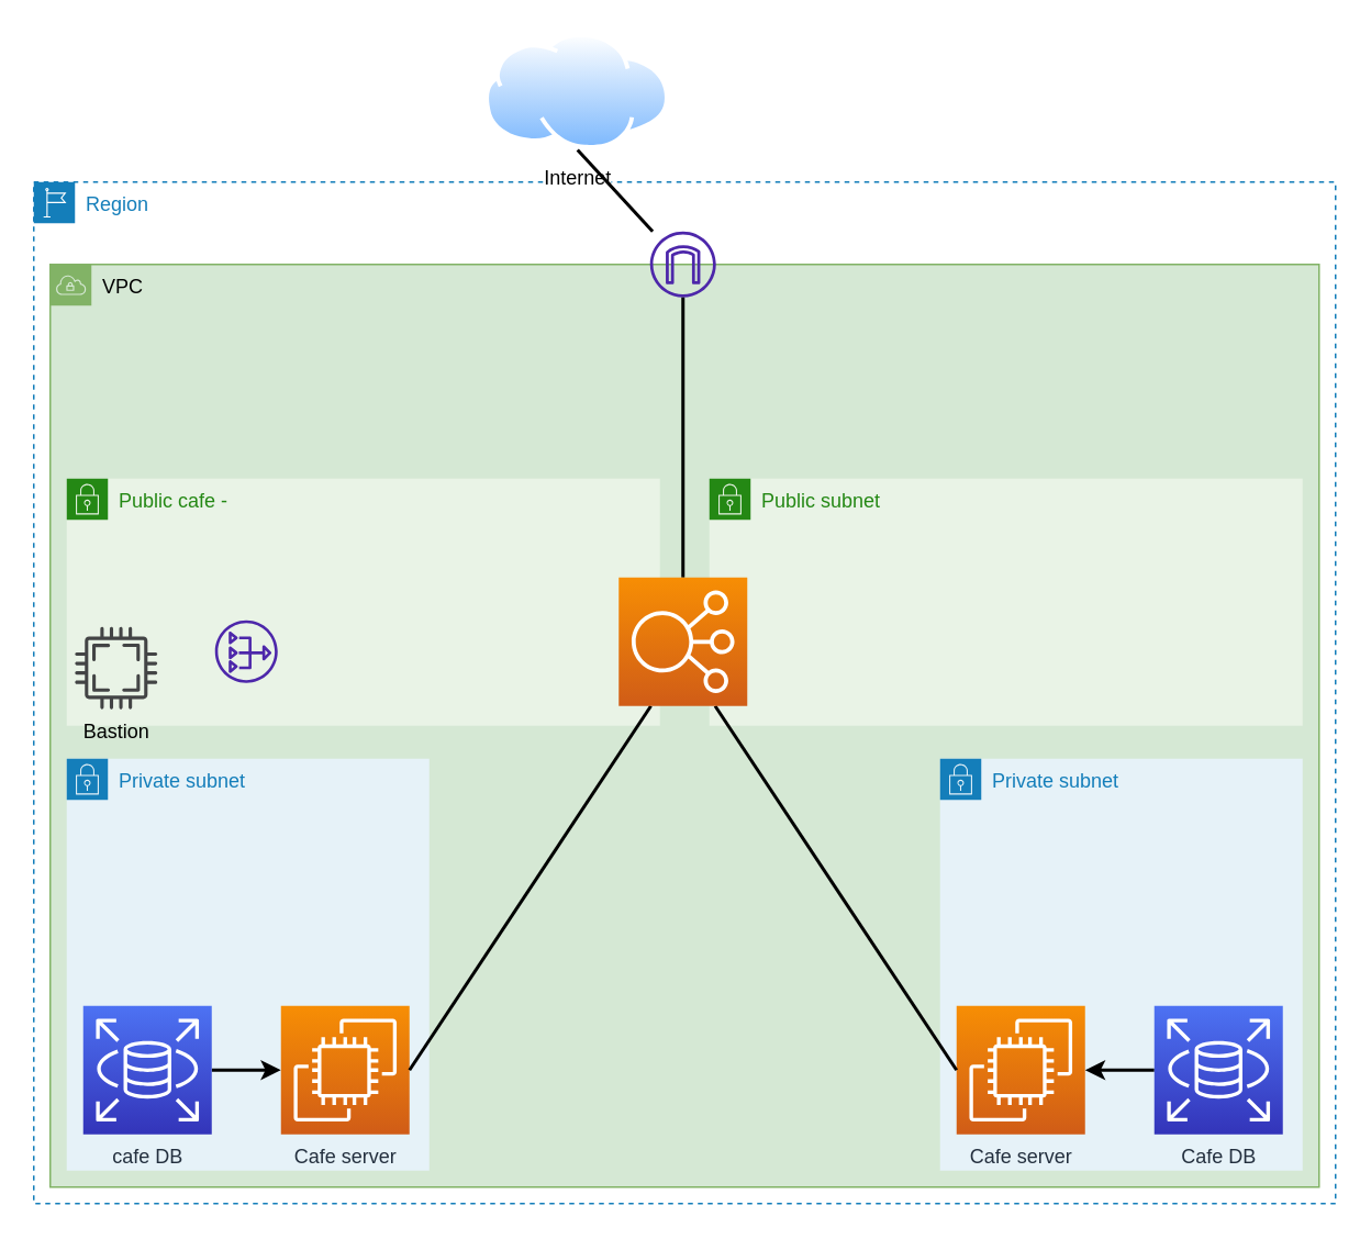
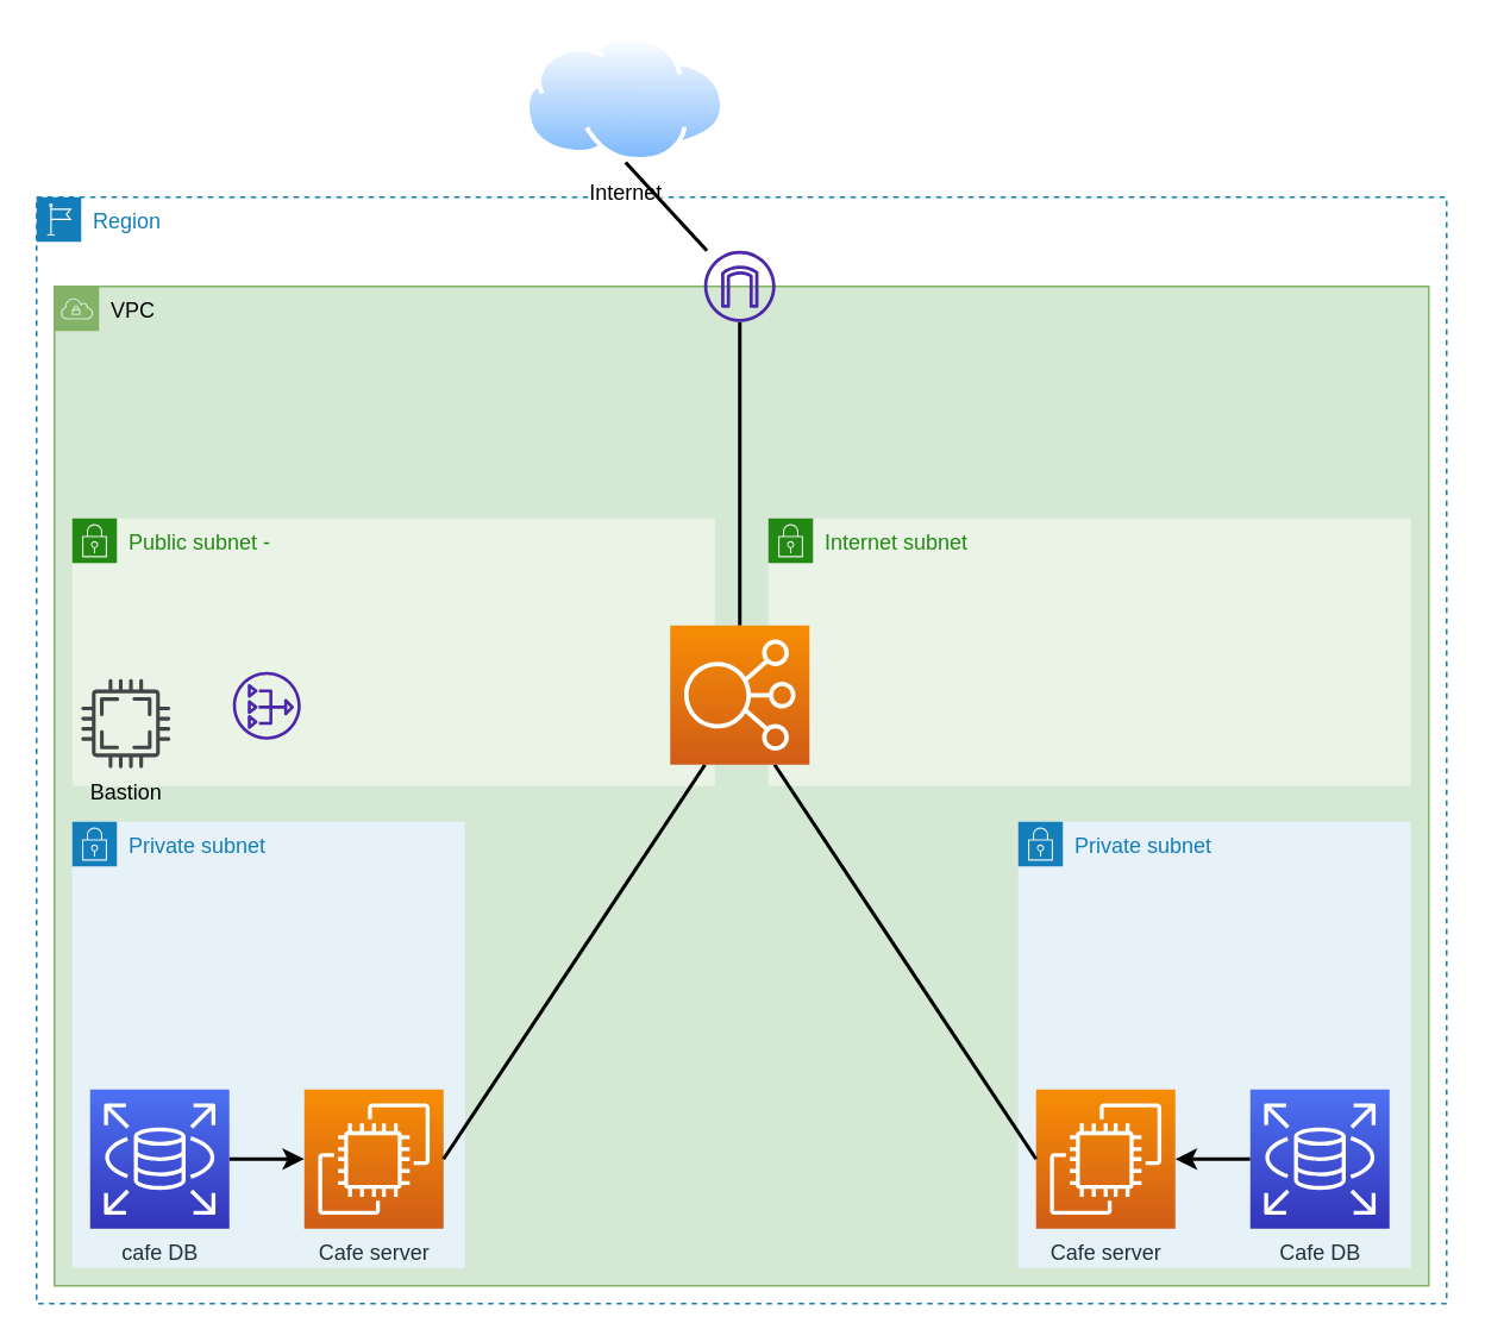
  <mxCell id="0" />
  <mxCell id="1" parent="0" />
  <mxCell id="2" value="Region" style="points=[[0,0],[0.25,0],[0.5,0],[0.75,0],[1,0],[1,0.25],[1,0.5],[1,0.75],[1,1],[0.75,1],[0.5,1],[0.25,1],[0,1],[0,0.75],[0,0.5],[0,0.25]];outlineConnect=0;gradientColor=none;html=1;whiteSpace=wrap;fontSize=12;fontStyle=0;container=1;pointerEvents=0;collapsible=0;recursiveResize=0;shape=mxgraph.aws4.group;grIcon=mxgraph.aws4.group_region;strokeColor=#147EBA;fillColor=none;verticalAlign=top;align=left;spacingLeft=30;fontColor=#147EBA;dashed=1;" parent="1" vertex="1"><mxGeometry x="20" y="110" width="790" height="620" as="geometry" /></mxCell>
  <mxCell id="3" value="VPC" style="points=[[0,0],[0.25,0],[0.5,0],[0.75,0],[1,0],[1,0.25],[1,0.5],[1,0.75],[1,1],[0.75,1],[0.5,1],[0.25,1],[0,1],[0,0.75],[0,0.5],[0,0.25]];outlineConnect=0;html=1;whiteSpace=wrap;fontSize=12;fontStyle=0;container=1;pointerEvents=0;collapsible=0;recursiveResize=0;shape=mxgraph.aws4.group;grIcon=mxgraph.aws4.group_vpc;strokeColor=#82b366;fillColor=#d5e8d4;verticalAlign=top;align=left;spacingLeft=30;dashed=0;" parent="2" vertex="1"><mxGeometry x="10" y="50" width="770" height="560" as="geometry" /></mxCell>
- <mxCell id="4" value="Public cafe - " style="points=[[0,0],[0.25,0],[0.5,0],[0.75,0],[1,0],[1,0.25],[1,0.5],[1,0.75],[1,1],[0.75,1],[0.5,1],[0.25,1],[0,1],[0,0.75],[0,0.5],[0,0.25]];outlineConnect=0;gradientColor=none;html=1;whiteSpace=wrap;fontSize=12;fontStyle=0;container=1;pointerEvents=0;collapsible=0;recursiveResize=0;shape=mxgraph.aws4.group;grIcon=mxgraph.aws4.group_security_group;grStroke=0;strokeColor=#248814;fillColor=#E9F3E6;verticalAlign=top;align=left;spacingLeft=30;fontColor=#248814;dashed=0;" parent="3" vertex="1"><mxGeometry x="10" y="130" width="360" height="150" as="geometry" /></mxCell>
+ <mxCell id="4" value="Public subnet - " style="points=[[0,0],[0.25,0],[0.5,0],[0.75,0],[1,0],[1,0.25],[1,0.5],[1,0.75],[1,1],[0.75,1],[0.5,1],[0.25,1],[0,1],[0,0.75],[0,0.5],[0,0.25]];outlineConnect=0;gradientColor=none;html=1;whiteSpace=wrap;fontSize=12;fontStyle=0;container=1;pointerEvents=0;collapsible=0;recursiveResize=0;shape=mxgraph.aws4.group;grIcon=mxgraph.aws4.group_security_group;grStroke=0;strokeColor=#248814;fillColor=#E9F3E6;verticalAlign=top;align=left;spacingLeft=30;fontColor=#248814;dashed=0;" parent="3" vertex="1"><mxGeometry x="10" y="130" width="360" height="150" as="geometry" /></mxCell>
  <mxCell id="5" value="Bastion" style="sketch=0;pointerEvents=1;shadow=0;dashed=0;html=1;strokeColor=none;fillColor=#434445;aspect=fixed;labelPosition=center;verticalLabelPosition=bottom;verticalAlign=top;align=center;outlineConnect=0;shape=mxgraph.vvd.cpu;" vertex="1" parent="4"><mxGeometry x="5" y="90" width="50" height="50" as="geometry" /></mxCell>
  <mxCell id="6" value="" style="sketch=0;outlineConnect=0;fontColor=#232F3E;gradientColor=none;fillColor=#4D27AA;strokeColor=none;dashed=0;verticalLabelPosition=bottom;verticalAlign=top;align=center;html=1;fontSize=12;fontStyle=0;aspect=fixed;pointerEvents=1;shape=mxgraph.aws4.nat_gateway;" vertex="1" parent="4"><mxGeometry x="90" y="86" width="38" height="38" as="geometry" /></mxCell>
  <mxCell id="7" value="Private subnet" style="points=[[0,0],[0.25,0],[0.5,0],[0.75,0],[1,0],[1,0.25],[1,0.5],[1,0.75],[1,1],[0.75,1],[0.5,1],[0.25,1],[0,1],[0,0.75],[0,0.5],[0,0.25]];outlineConnect=0;gradientColor=none;html=1;whiteSpace=wrap;fontSize=12;fontStyle=0;container=1;pointerEvents=0;collapsible=0;recursiveResize=0;shape=mxgraph.aws4.group;grIcon=mxgraph.aws4.group_security_group;grStroke=0;strokeColor=#147EBA;fillColor=#E6F2F8;verticalAlign=top;align=left;spacingLeft=30;fontColor=#147EBA;dashed=0;" parent="3" vertex="1"><mxGeometry x="10" y="300" width="220" height="250" as="geometry" /></mxCell>
  <mxCell id="8" value="" style="edgeStyle=orthogonalEdgeStyle;rounded=0;orthogonalLoop=1;jettySize=auto;html=1;strokeWidth=2;" edge="1" parent="7" source="9" target="10"><mxGeometry relative="1" as="geometry" /></mxCell>
  <mxCell id="9" value="cafe DB" style="sketch=0;points=[[0,0,0],[0.25,0,0],[0.5,0,0],[0.75,0,0],[1,0,0],[0,1,0],[0.25,1,0],[0.5,1,0],[0.75,1,0],[1,1,0],[0,0.25,0],[0,0.5,0],[0,0.75,0],[1,0.25,0],[1,0.5,0],[1,0.75,0]];outlineConnect=0;fontColor=#232F3E;gradientColor=#4D72F3;gradientDirection=north;fillColor=#3334B9;strokeColor=#ffffff;dashed=0;verticalLabelPosition=bottom;verticalAlign=top;align=center;html=1;fontSize=12;fontStyle=0;aspect=fixed;shape=mxgraph.aws4.resourceIcon;resIcon=mxgraph.aws4.rds;" parent="7" vertex="1"><mxGeometry x="10" y="150" width="78" height="78" as="geometry" /></mxCell>
  <mxCell id="10" value="&lt;div&gt;Cafe server&lt;/div&gt;&lt;div&gt;&lt;br&gt;&lt;/div&gt;" style="sketch=0;points=[[0,0,0],[0.25,0,0],[0.5,0,0],[0.75,0,0],[1,0,0],[0,1,0],[0.25,1,0],[0.5,1,0],[0.75,1,0],[1,1,0],[0,0.25,0],[0,0.5,0],[0,0.75,0],[1,0.25,0],[1,0.5,0],[1,0.75,0]];outlineConnect=0;fontColor=#232F3E;gradientColor=#F78E04;gradientDirection=north;fillColor=#D05C17;strokeColor=#ffffff;dashed=0;verticalLabelPosition=bottom;verticalAlign=top;align=center;html=1;fontSize=12;fontStyle=0;aspect=fixed;shape=mxgraph.aws4.resourceIcon;resIcon=mxgraph.aws4.ec2;" parent="7" vertex="1"><mxGeometry x="130" y="150" width="78" height="78" as="geometry" /></mxCell>
- <mxCell id="11" value="Public subnet" style="points=[[0,0],[0.25,0],[0.5,0],[0.75,0],[1,0],[1,0.25],[1,0.5],[1,0.75],[1,1],[0.75,1],[0.5,1],[0.25,1],[0,1],[0,0.75],[0,0.5],[0,0.25]];outlineConnect=0;gradientColor=none;html=1;whiteSpace=wrap;fontSize=12;fontStyle=0;container=1;pointerEvents=0;collapsible=0;recursiveResize=0;shape=mxgraph.aws4.group;grIcon=mxgraph.aws4.group_security_group;grStroke=0;strokeColor=#248814;fillColor=#E9F3E6;verticalAlign=top;align=left;spacingLeft=30;fontColor=#248814;dashed=0;" parent="3" vertex="1"><mxGeometry x="400" y="130" width="360" height="150" as="geometry" /></mxCell>
+ <mxCell id="11" value="Internet subnet" style="points=[[0,0],[0.25,0],[0.5,0],[0.75,0],[1,0],[1,0.25],[1,0.5],[1,0.75],[1,1],[0.75,1],[0.5,1],[0.25,1],[0,1],[0,0.75],[0,0.5],[0,0.25]];outlineConnect=0;gradientColor=none;html=1;whiteSpace=wrap;fontSize=12;fontStyle=0;container=1;pointerEvents=0;collapsible=0;recursiveResize=0;shape=mxgraph.aws4.group;grIcon=mxgraph.aws4.group_security_group;grStroke=0;strokeColor=#248814;fillColor=#E9F3E6;verticalAlign=top;align=left;spacingLeft=30;fontColor=#248814;dashed=0;" parent="3" vertex="1"><mxGeometry x="400" y="130" width="360" height="150" as="geometry" /></mxCell>
  <mxCell id="12" value="Private subnet" style="points=[[0,0],[0.25,0],[0.5,0],[0.75,0],[1,0],[1,0.25],[1,0.5],[1,0.75],[1,1],[0.75,1],[0.5,1],[0.25,1],[0,1],[0,0.75],[0,0.5],[0,0.25]];outlineConnect=0;gradientColor=none;html=1;whiteSpace=wrap;fontSize=12;fontStyle=0;container=1;pointerEvents=0;collapsible=0;recursiveResize=0;shape=mxgraph.aws4.group;grIcon=mxgraph.aws4.group_security_group;grStroke=0;strokeColor=#147EBA;fillColor=#E6F2F8;verticalAlign=top;align=left;spacingLeft=30;fontColor=#147EBA;dashed=0;" parent="3" vertex="1"><mxGeometry x="540" y="300" width="220" height="250" as="geometry" /></mxCell>
  <mxCell id="13" value="" style="edgeStyle=orthogonalEdgeStyle;rounded=0;orthogonalLoop=1;jettySize=auto;html=1;strokeWidth=2;" edge="1" parent="12" source="14" target="15"><mxGeometry relative="1" as="geometry" /></mxCell>
  <mxCell id="14" value="&lt;div&gt;Cafe DB&lt;/div&gt;&lt;div&gt;&lt;br&gt;&lt;/div&gt;" style="sketch=0;points=[[0,0,0],[0.25,0,0],[0.5,0,0],[0.75,0,0],[1,0,0],[0,1,0],[0.25,1,0],[0.5,1,0],[0.75,1,0],[1,1,0],[0,0.25,0],[0,0.5,0],[0,0.75,0],[1,0.25,0],[1,0.5,0],[1,0.75,0]];outlineConnect=0;fontColor=#232F3E;gradientColor=#4D72F3;gradientDirection=north;fillColor=#3334B9;strokeColor=#ffffff;dashed=0;verticalLabelPosition=bottom;verticalAlign=top;align=center;html=1;fontSize=12;fontStyle=0;aspect=fixed;shape=mxgraph.aws4.resourceIcon;resIcon=mxgraph.aws4.rds;" parent="12" vertex="1"><mxGeometry x="130" y="150" width="78" height="78" as="geometry" /></mxCell>
  <mxCell id="15" value="&lt;div&gt;Cafe server&lt;/div&gt;&lt;div&gt;&lt;br&gt;&lt;/div&gt;" style="sketch=0;points=[[0,0,0],[0.25,0,0],[0.5,0,0],[0.75,0,0],[1,0,0],[0,1,0],[0.25,1,0],[0.5,1,0],[0.75,1,0],[1,1,0],[0,0.25,0],[0,0.5,0],[0,0.75,0],[1,0.25,0],[1,0.5,0],[1,0.75,0]];outlineConnect=0;fontColor=#232F3E;gradientColor=#F78E04;gradientDirection=north;fillColor=#D05C17;strokeColor=#ffffff;dashed=0;verticalLabelPosition=bottom;verticalAlign=top;align=center;html=1;fontSize=12;fontStyle=0;aspect=fixed;shape=mxgraph.aws4.resourceIcon;resIcon=mxgraph.aws4.ec2;" parent="12" vertex="1"><mxGeometry x="10" y="150" width="78" height="78" as="geometry" /></mxCell>
  <mxCell id="16" value="" style="sketch=0;outlineConnect=0;fontColor=#232F3E;gradientColor=none;fillColor=#4D27AA;strokeColor=none;dashed=0;verticalLabelPosition=bottom;verticalAlign=top;align=center;html=1;fontSize=12;fontStyle=0;aspect=fixed;pointerEvents=1;shape=mxgraph.aws4.internet_gateway;" parent="3" vertex="1"><mxGeometry x="364" y="-20" width="40" height="40" as="geometry" /></mxCell>
  <mxCell id="17" value="" style="endArrow=none;html=1;rounded=0;strokeWidth=2;entryX=0.5;entryY=0;entryDx=0;entryDy=0;entryPerimeter=0;" edge="1" parent="3" source="16" target="20"><mxGeometry width="50" height="50" relative="1" as="geometry"><mxPoint x="550" y="240" as="sourcePoint" /><mxPoint x="600" y="190" as="targetPoint" /></mxGeometry></mxCell>
  <mxCell id="18" value="" style="endArrow=none;html=1;rounded=0;strokeWidth=2;entryX=1;entryY=0.5;entryDx=0;entryDy=0;entryPerimeter=0;exitX=0.25;exitY=1;exitDx=0;exitDy=0;exitPerimeter=0;" edge="1" parent="3" source="20" target="10"><mxGeometry width="50" height="50" relative="1" as="geometry"><mxPoint x="396" y="150.068" as="sourcePoint" /><mxPoint x="248" y="236.282" as="targetPoint" /></mxGeometry></mxCell>
  <mxCell id="19" value="" style="endArrow=none;html=1;rounded=0;strokeWidth=2;exitX=0;exitY=0.5;exitDx=0;exitDy=0;exitPerimeter=0;entryX=0.75;entryY=1;entryDx=0;entryDy=0;entryPerimeter=0;" edge="1" parent="3" source="15" target="20"><mxGeometry width="50" height="50" relative="1" as="geometry"><mxPoint x="406" y="160.068" as="sourcePoint" /><mxPoint x="258" y="246.282" as="targetPoint" /></mxGeometry></mxCell>
  <mxCell id="20" value="" style="sketch=0;points=[[0,0,0],[0.25,0,0],[0.5,0,0],[0.75,0,0],[1,0,0],[0,1,0],[0.25,1,0],[0.5,1,0],[0.75,1,0],[1,1,0],[0,0.25,0],[0,0.5,0],[0,0.75,0],[1,0.25,0],[1,0.5,0],[1,0.75,0]];outlineConnect=0;fontColor=#232F3E;gradientColor=#F78E04;gradientDirection=north;fillColor=#D05C17;strokeColor=#ffffff;dashed=0;verticalLabelPosition=bottom;verticalAlign=top;align=center;html=1;fontSize=12;fontStyle=0;aspect=fixed;shape=mxgraph.aws4.resourceIcon;resIcon=mxgraph.aws4.elastic_load_balancing;" vertex="1" parent="3"><mxGeometry x="345" y="190" width="78" height="78" as="geometry" /></mxCell>
  <mxCell id="21" value="&lt;div&gt;Internet&lt;/div&gt;&lt;div&gt;&lt;br&gt;&lt;/div&gt;" style="aspect=fixed;perimeter=ellipsePerimeter;html=1;align=center;shadow=0;dashed=0;spacingTop=3;image;image=img/lib/active_directory/internet_cloud.svg;" vertex="1" parent="1"><mxGeometry x="294.05" y="20" width="111.9" height="70.5" as="geometry" /></mxCell>
  <mxCell id="22" value="" style="endArrow=none;html=1;rounded=0;strokeWidth=2;exitX=0.5;exitY=1;exitDx=0;exitDy=0;" edge="1" parent="1" source="21" target="16"><mxGeometry width="50" height="50" relative="1" as="geometry"><mxPoint x="464.854" y="328" as="sourcePoint" /><mxPoint x="464.3" y="400" as="targetPoint" /></mxGeometry></mxCell>
